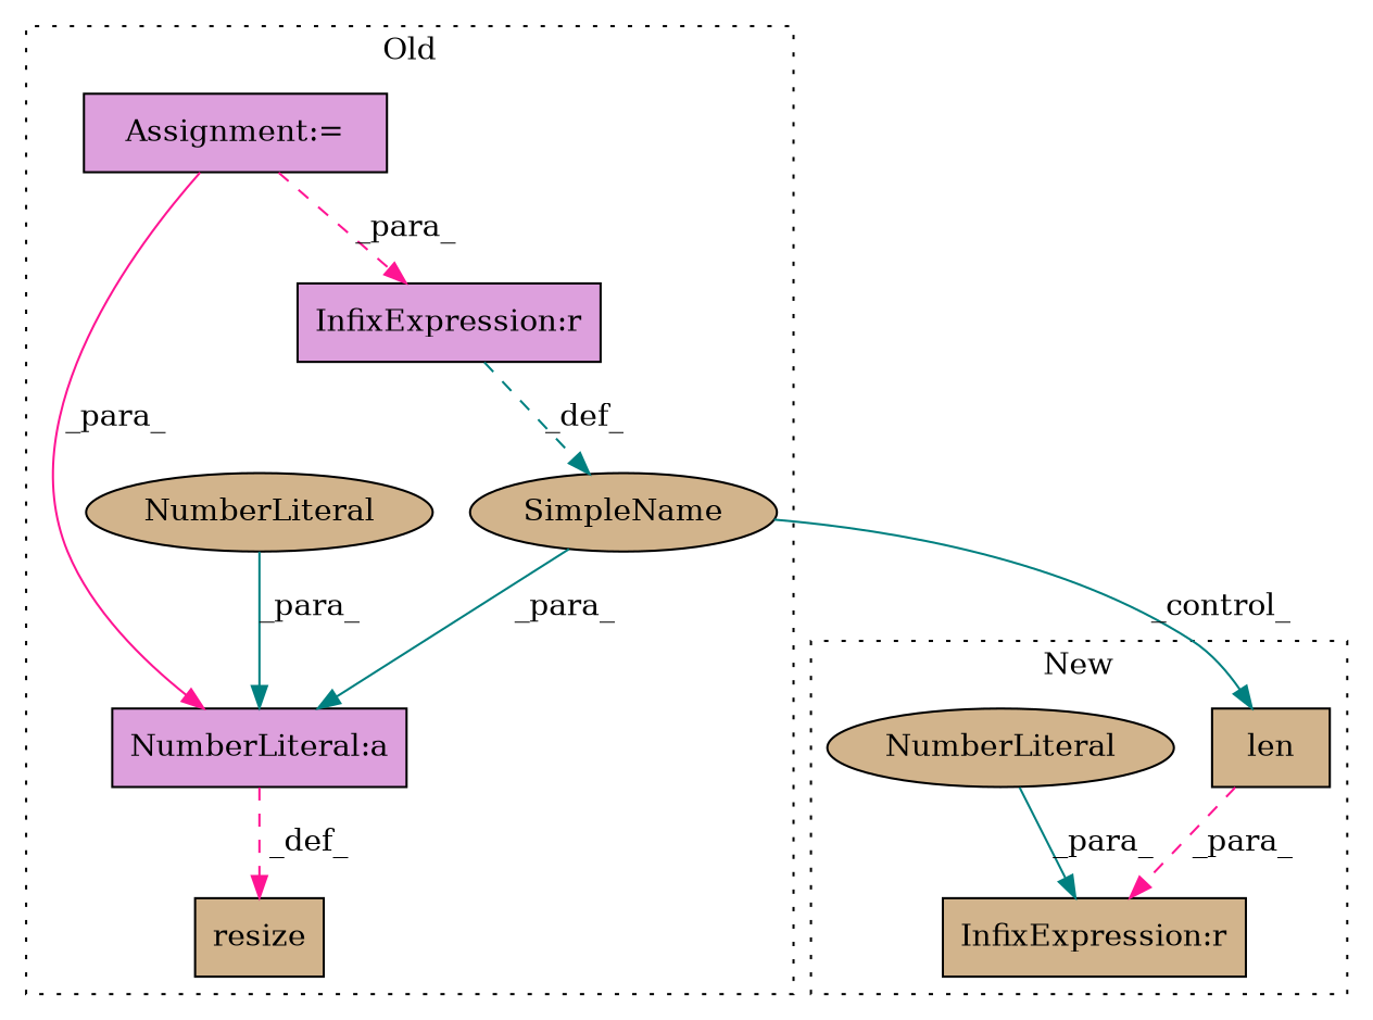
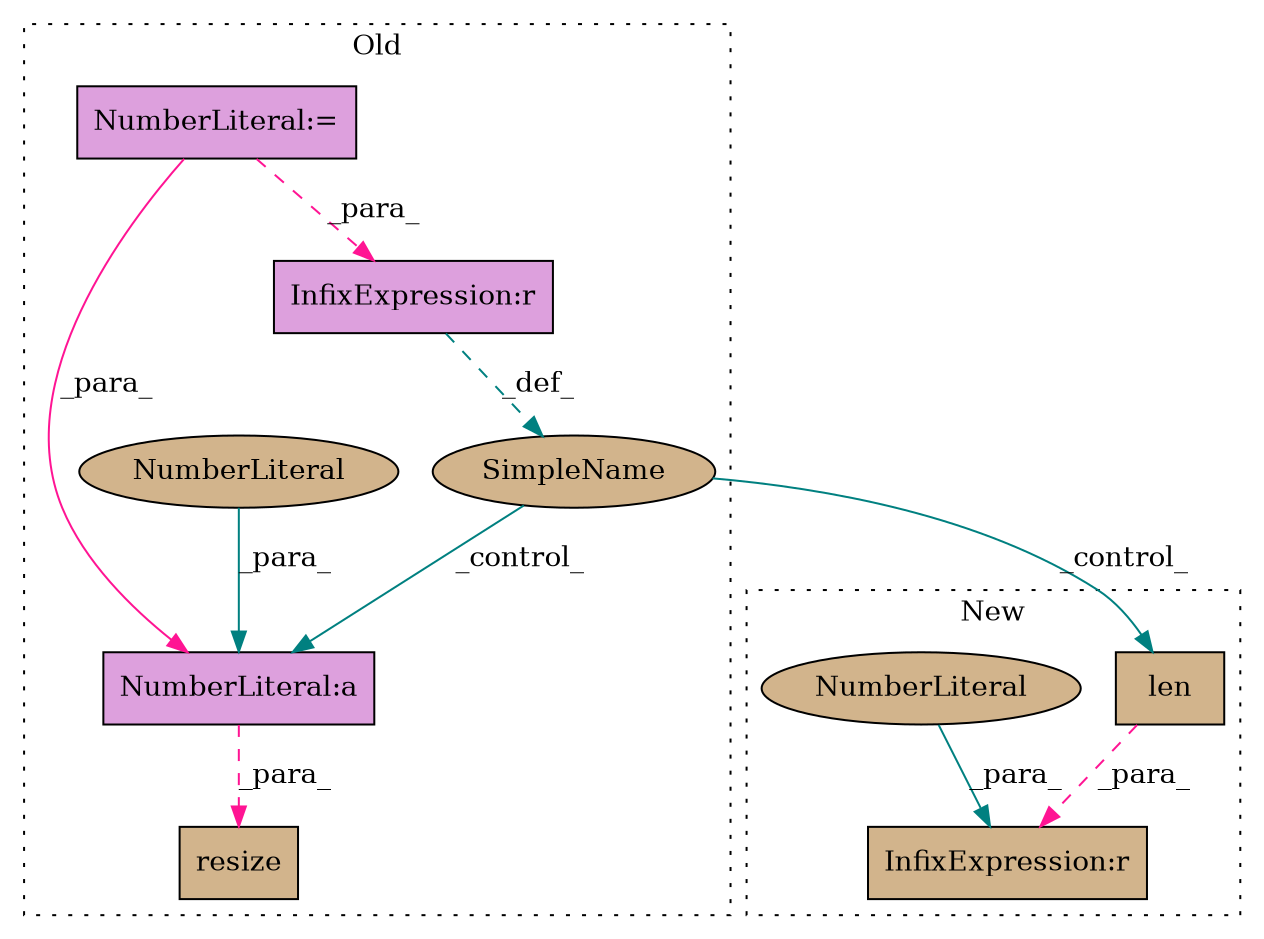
  digraph {
    node [a=27 fillcolor=tan l=1 shape=box style=filled]
    edge [color=teal style=solid]
    n1 [a=32 l="7,2" label=resize s="5687,5733"]
    n2 [fillcolor=plum l=3 label="NumberLiteral:a" s=5709]
    n3 [a=34 label=NumberLiteral s=5712 shape=ellipse]
    n4 [a=42 label=SimpleName shape=ellipse l=""]
    n5 [fillcolor=plum l=4 label="InfixExpression:r" s=5499]
-   n6 [a=7 fillcolor=plum label="Assignment:=" s=5278]
+   n6 [a=7 fillcolor=plum label="NumberLiteral:=" s=5278]
    n7 [a=32 l="4,1" label=len s="12979,12987"]
    n8 [l=4 label="InfixExpression:r" s=12988]
    n9 [a=34 label=NumberLiteral s=12992 shape=ellipse]
    subgraph cluster_1 {
      label=Old
      style=dotted
      n1
      n2
      n3
      n4
      n5
      n6
    }
    subgraph cluster_2 {
      label=New
      style=dotted
      n7
      n8
      n9
    }
-   n2 -> n1 [color=deeppink label=_def_ style=dashed]
+   n2 -> n1 [color=deeppink label=_para_ style=dashed]
    n3 -> n2 [label=_para_]
-   n4 -> n2 [label=_para_]
+   n4 -> n2 [label=_control_]
    n4 -> n7 [label=_control_]
    n5 -> n4 [label=_def_ style=dashed]
    n6 -> n2 [color=deeppink label=_para_]
    n6 -> n5 [color=deeppink label=_para_ style=dashed]
    n7 -> n8 [color=deeppink label=_para_ style=dashed]
    n9 -> n8 [label=_para_]
  }
